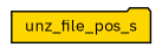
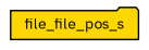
  digraph {
    rankdir=LR
    fontname="IBM Plex Sans"
-   n1 [color=black fillcolor=gold fontname="IBM Plex Sans" fontsize=10 height=0.2 label=unz_file_pos_s shape=folder style=filled width=0.4]
+   n1 [color=black fillcolor=gold fontname="IBM Plex Sans" fontsize=10 height=0.2 label=file_file_pos_s shape=folder style=filled width=0.4]
  }
